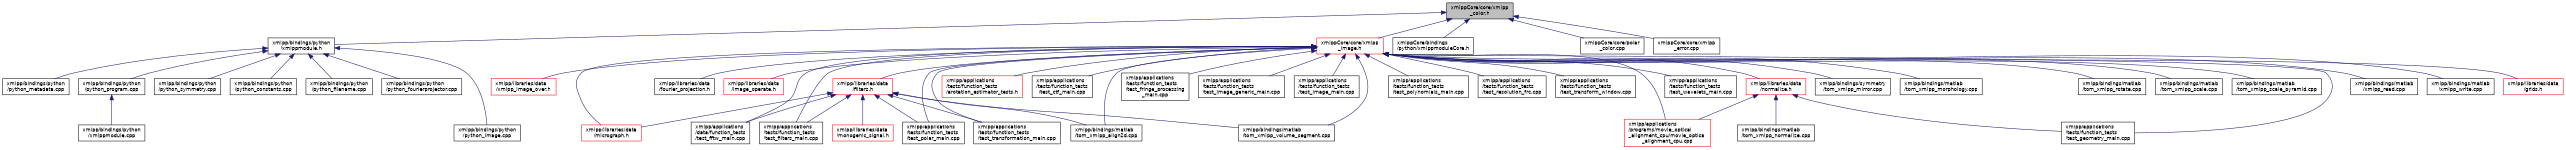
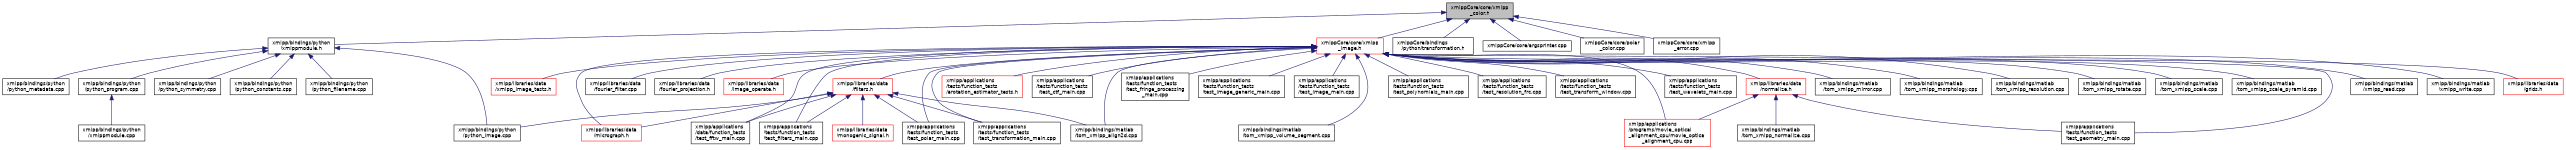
  digraph {
    node [color=black fillcolor=white fontname=Helvetica fontsize=10 shape=record style=filled]
    edge [color=midnightblue dir=back fontname=Helvetica fontsize=10 labelfontname=Helvetica labelfontsize=10 style=solid]
    n1 [fillcolor=grey75 fontcolor=black height=0.2 label="xmippCore/core/xmipp\l_color.h" width=0.4]
    n2 [height=0.2 label="xmipp/bindings/python\l/xmippmodule.h" width=0.4]
    n3 [color=red height=0.2 label="xmippCore/core/xmipp\l_image.h" width=0.4]
-   n4 [height=0.2 label="xmippCore/bindings\l/python/xmippmoduleCore.h" width=0.4]
+   n4 [height=0.2 label="xmippCore/bindings\l/python/transformation.h" width=0.4]
+   n5 [height=0.2 label="xmippCore/core/argsprinter.cpp" width=0.4]
    n6 [height=0.2 label="xmippCore/core/polar\l_color.cpp" width=0.4]
    n7 [height=0.2 label="xmippCore/core/xmipp\l_error.cpp" width=0.4]
    n8 [height=0.2 label="xmipp/bindings/python\l/python_constants.cpp" width=0.4]
    n9 [height=0.2 label="xmipp/bindings/python\l/python_filename.cpp" width=0.4]
-   n10 [height=0.2 label="xmipp/bindings/python\l/python_fourierprojector.cpp" width=0.4]
    n11 [height=0.2 label="xmipp/bindings/python\l/python_image.cpp" width=0.4]
    n12 [height=0.2 label="xmipp/bindings/python\l/python_metadata.cpp" width=0.4]
    n13 [height=0.2 label="xmipp/bindings/python\l/python_program.cpp" width=0.4]
    n14 [height=0.2 label="xmipp/bindings/python\l/python_symmetry.cpp" width=0.4]
    n15 [color=red height=0.2 label="xmipp/applications\l/programs/movie_optical\l_alignment_cpu/movie_optical\l_alignment_cpu.cpp" width=0.4]
    n16 [color=red height=0.2 label="xmipp/applications\l/tests/function_tests\l/arotation_estimator_tests.h" width=0.4]
    n17 [height=0.2 label="xmipp/applications\l/tests/function_tests\l/test_ctf_main.cpp" width=0.4]
    n18 [height=0.2 label="xmipp/applications\l/data/function_tests\l/test_fftw_main.cpp" width=0.4]
    n19 [height=0.2 label="xmipp/applications\l/tests/function_tests\l/test_filters_main.cpp" width=0.4]
    n20 [height=0.2 label="xmipp/applications\l/tests/function_tests\l/test_fringe_processing\l_main.cpp" width=0.4]
    n21 [height=0.2 label="xmipp/applications\l/tests/function_tests\l/test_geometry_main.cpp" width=0.4]
    n22 [height=0.2 label="xmipp/applications\l/tests/function_tests\l/test_image_generic_main.cpp" width=0.4]
    n23 [height=0.2 label="xmipp/applications\l/tests/function_tests\l/test_image_main.cpp" width=0.4]
    n24 [height=0.2 label="xmipp/applications\l/tests/function_tests\l/test_polar_main.cpp" width=0.4]
    n25 [height=0.2 label="xmipp/applications\l/tests/function_tests\l/test_polynomials_main.cpp" width=0.4]
    n26 [height=0.2 label="xmipp/applications\l/tests/function_tests\l/test_resolution_frc.cpp" width=0.4]
    n27 [height=0.2 label="xmipp/applications\l/tests/function_tests\l/test_transform_window.cpp" width=0.4]
    n28 [height=0.2 label="xmipp/applications\l/tests/function_tests\l/test_transformation_main.cpp" width=0.4]
    n29 [height=0.2 label="xmipp/applications\l/tests/function_tests\l/test_wavelets_main.cpp" width=0.4]
    n30 [height=0.2 label="xmipp/bindings/matlab\l/tom_xmipp_align2d.cpp" width=0.4]
-   n31 [height=0.2 label="xmipp/bindings/symmetry\l/tom_xmipp_mirror.cpp" width=0.4]
+   n31 [height=0.2 label="xmipp/bindings/matlab\l/tom_xmipp_mirror.cpp" width=0.4]
    n32 [height=0.2 label="xmipp/bindings/matlab\l/tom_xmipp_morphology.cpp" width=0.4]
+   n33 [height=0.2 label="xmipp/bindings/matlab\l/tom_xmipp_resolution.cpp" width=0.4]
    n34 [height=0.2 label="xmipp/bindings/matlab\l/tom_xmipp_rotate.cpp" width=0.4]
    n35 [height=0.2 label="xmipp/bindings/matlab\l/tom_xmipp_scale.cpp" width=0.4]
    n36 [height=0.2 label="xmipp/bindings/matlab\l/tom_xmipp_scale_pyramid.cpp" width=0.4]
    n37 [height=0.2 label="xmipp/bindings/matlab\l/tom_xmipp_volume_segment.cpp" width=0.4]
    n38 [height=0.2 label="xmipp/bindings/matlab\l/xmipp_read.cpp" width=0.4]
    n39 [height=0.2 label="xmipp/bindings/matlab\l/xmipp_write.cpp" width=0.4]
    n40 [color=red height=0.2 label="xmipp/libraries/data\l/grids.h" width=0.4]
-   n41 [color=red height=0.2 label="xmipp/libraries/data\l/xmipp_image_over.h" width=0.4]
+   n41 [color=red height=0.2 label="xmipp/libraries/data\l/xmipp_image_tests.h" width=0.4]
    n42 [color=red height=0.2 label="xmipp/libraries/data\l/filters.h" width=0.4]
    n43 [color=red height=0.2 label="xmipp/libraries/data\l/micrograph.h" width=0.4]
+   n44 [height=0.2 label="xmipp/libraries/data\l/fourier_filter.cpp" width=0.4]
    n45 [height=0.2 label="xmipp/libraries/data\l/fourier_projection.h" width=0.4]
    n46 [color=red height=0.2 label="xmipp/libraries/data\l/image_operate.h" width=0.4]
    n47 [color=red height=0.2 label="xmipp/libraries/data\l/normalize.h" width=0.4]
    n48 [height=0.2 label="xmipp/bindings/python\l/xmippmodule.cpp" width=0.4]
    n49 [height=0.2 label="xmipp/bindings/matlab\l/tom_xmipp_normalize.cpp" width=0.4]
    n50 [color=red height=0.2 label="xmipp/libraries/data\l/monogenic_signal.h" width=0.4]
    n1 -> n2
    n1 -> n3
    n1 -> n4
+   n1 -> n5
    n1 -> n6
    n1 -> n7
    n2 -> n8
    n2 -> n9
-   n2 -> n10
    n2 -> n11
    n2 -> n12
    n2 -> n13
    n2 -> n14
    n3 -> n15
    n3 -> n16
    n3 -> n17
    n3 -> n18
    n3 -> n19
    n3 -> n20
    n3 -> n21
    n3 -> n22
    n3 -> n23
    n3 -> n24
    n3 -> n25
    n3 -> n26
    n3 -> n27
    n3 -> n28
    n3 -> n29
    n3 -> n30
    n3 -> n31
    n3 -> n32
+   n3 -> n33
    n3 -> n34
    n3 -> n35
    n3 -> n36
    n3 -> n37
    n3 -> n38
    n3 -> n39
    n3 -> n40
    n3 -> n41
    n3 -> n42
    n3 -> n43
+   n3 -> n44
    n3 -> n45
    n3 -> n46
    n3 -> n47
    n13 -> n48
-   n42 -> n37
+   n42 -> n11
    n42 -> n18
    n42 -> n19
    n42 -> n24
    n42 -> n28
    n42 -> n30
    n42 -> n43
    n42 -> n50
    n47 -> n15
    n47 -> n21
    n47 -> n49
  }
